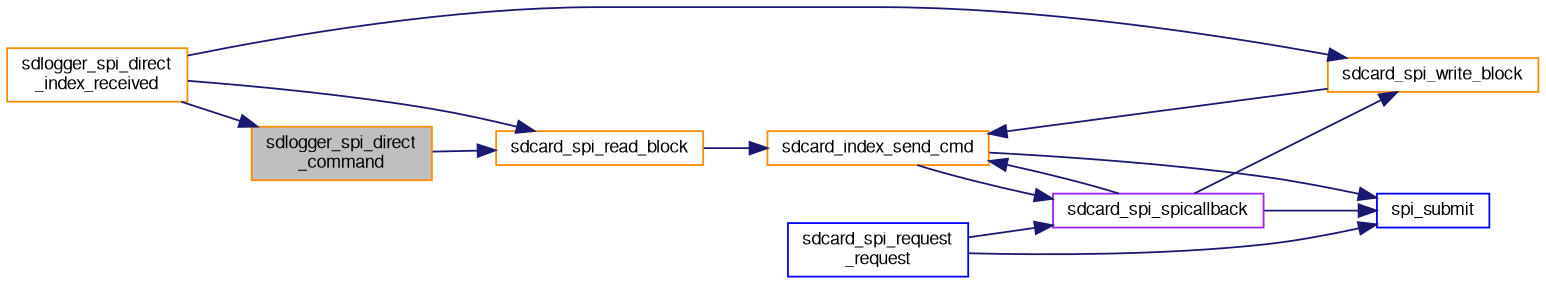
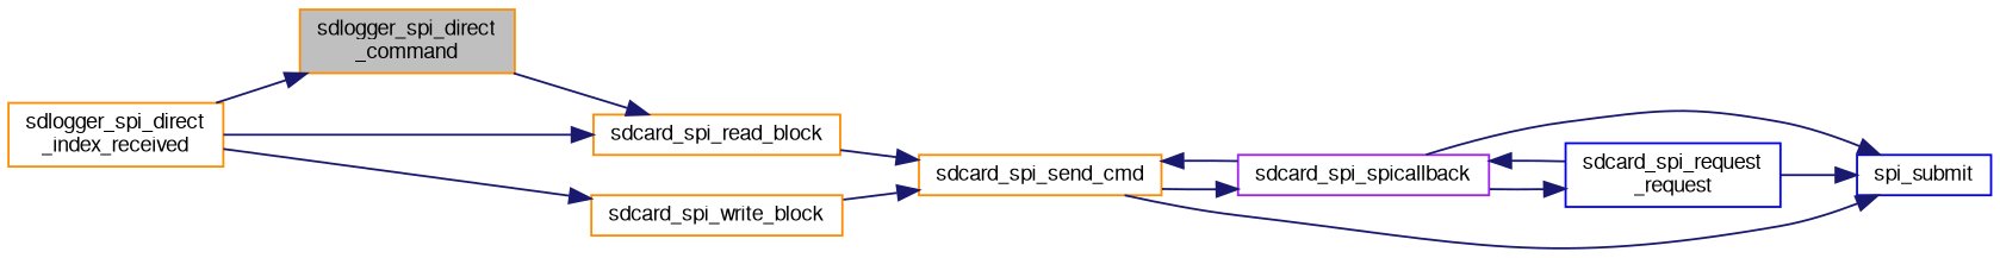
  digraph {
    rankdir=LR
    node [color=darkorange fillcolor=white fontname=FreeSans fontsize=10 shape=record style=filled]
    edge [color=midnightblue fontname=FreeSans fontsize=10 labelfontname=FreeSans labelfontsize=10 style=solid]
    n1 [fillcolor=grey75 fontcolor=black height=0.2 label="sdlogger_spi_direct\l_command" width=0.4]
    n2 [height=0.2 label=sdcard_spi_read_block width=0.4]
-   n3 [height=0.2 label=sdcard_index_send_cmd width=0.4]
+   n3 [height=0.2 label=sdcard_spi_send_cmd width=0.4]
    n4 [height=0.2 label="sdlogger_spi_direct\l_index_received" width=0.4]
    n5 [height=0.2 label=sdcard_spi_write_block width=0.4]
    n6 [color=purple height=0.2 label=sdcard_spi_spicallback width=0.4]
    n7 [color=blue height=0.2 label=spi_submit width=0.4]
    n8 [color=blue height=0.2 label="sdcard_spi_request\l_request" width=0.4]
    n1 -> n2
    n2 -> n3
    n3 -> n6
    n3 -> n7
    n4 -> n1
    n4 -> n2
    n4 -> n5
    n5 -> n3
    n6 -> n3
    n6 -> n7
-   n6 -> n5
+   n6 -> n8
    n8 -> n6
    n8 -> n7
  }
